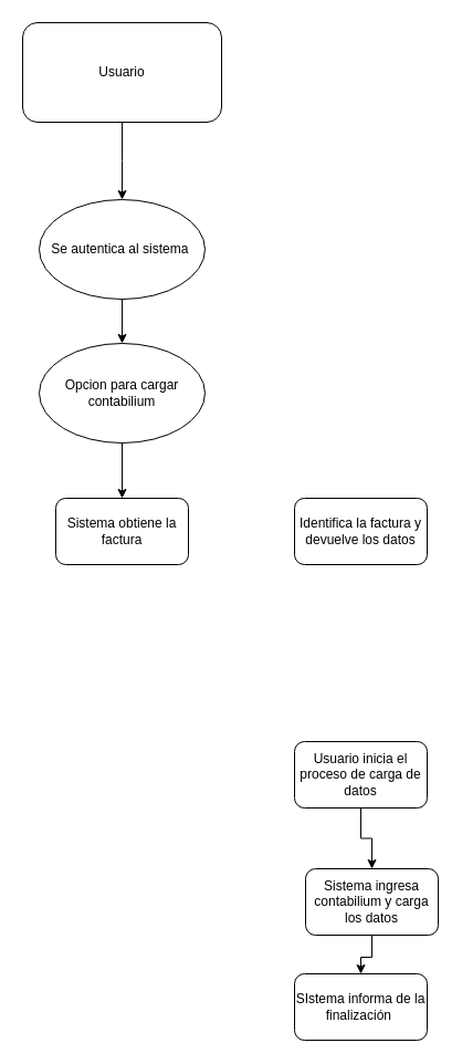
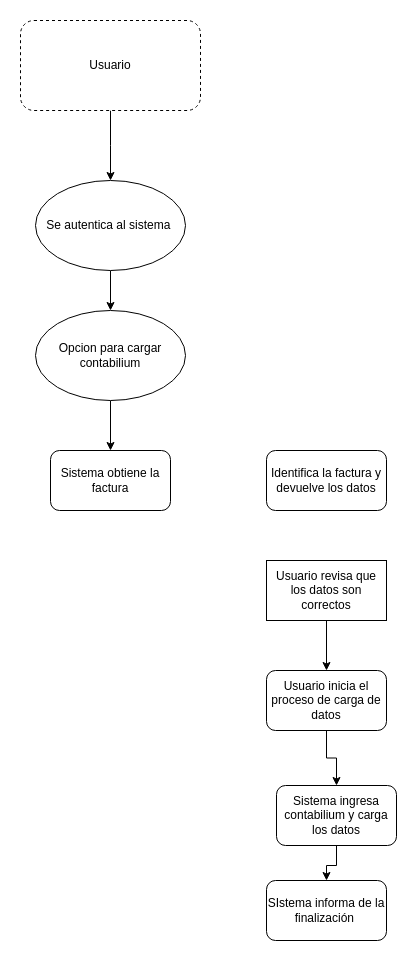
  <mxCell id="0" />
  <mxCell id="1" parent="0" />
  <mxCell id="2" style="edgeStyle=orthogonalEdgeStyle;rounded=0;orthogonalLoop=1;jettySize=auto;html=1;exitX=0.5;exitY=1;exitDx=0;exitDy=0;" edge="1" parent="1" source="3"><mxGeometry relative="1" as="geometry"><mxPoint x="110" y="180" as="targetPoint" /></mxGeometry></mxCell>
- <mxCell id="3" value="Usuario" style="rounded=1;whiteSpace=wrap;html=1;" vertex="1" parent="1"><mxGeometry x="20" y="20" width="180" height="90" as="geometry" /></mxCell>
+ <mxCell id="3" value="Usuario" style="rounded=1;whiteSpace=wrap;html=1;dashed=1;" vertex="1" parent="1"><mxGeometry x="20" y="20" width="180" height="90" as="geometry" /></mxCell>
  <mxCell id="4" style="edgeStyle=orthogonalEdgeStyle;rounded=0;orthogonalLoop=1;jettySize=auto;html=1;exitX=0.5;exitY=1;exitDx=0;exitDy=0;" edge="1" parent="1" source="5" target="7"><mxGeometry relative="1" as="geometry" /></mxCell>
  <mxCell id="5" value="Se autentica al sistema&amp;nbsp;" style="ellipse;whiteSpace=wrap;html=1;" vertex="1" parent="1"><mxGeometry x="35" y="180" width="150" height="90" as="geometry" /></mxCell>
  <mxCell id="6" style="edgeStyle=orthogonalEdgeStyle;rounded=0;orthogonalLoop=1;jettySize=auto;html=1;exitX=0.5;exitY=1;exitDx=0;exitDy=0;entryX=0.5;entryY=0;entryDx=0;entryDy=0;" edge="1" parent="1" source="7" target="8"><mxGeometry relative="1" as="geometry" /></mxCell>
  <mxCell id="7" value="Opcion para cargar contabilium" style="ellipse;whiteSpace=wrap;html=1;" vertex="1" parent="1"><mxGeometry x="35" y="310" width="150" height="90" as="geometry" /></mxCell>
  <mxCell id="8" value="Sistema obtiene la factura" style="rounded=1;whiteSpace=wrap;html=1;" vertex="1" parent="1"><mxGeometry x="50" y="450" width="120" height="60" as="geometry" /></mxCell>
  <mxCell id="9" value="Identifica la factura y devuelve los datos" style="rounded=1;whiteSpace=wrap;html=1;" vertex="1" parent="1"><mxGeometry x="266" y="450" width="120" height="60" as="geometry" /></mxCell>
+ <mxCell id="10" style="edgeStyle=orthogonalEdgeStyle;rounded=0;orthogonalLoop=1;jettySize=auto;html=1;exitX=0.5;exitY=1;exitDx=0;exitDy=0;entryX=0.5;entryY=0;entryDx=0;entryDy=0;" edge="1" parent="1" source="11" target="13"><mxGeometry relative="1" as="geometry" /></mxCell>
+ <mxCell id="11" value="Usuario revisa que los datos son correctos" style="rounded=0;whiteSpace=wrap;html=1;" vertex="1" parent="1"><mxGeometry x="266" y="560" width="120" height="60" as="geometry" /></mxCell>
  <mxCell id="12" style="edgeStyle=orthogonalEdgeStyle;rounded=0;orthogonalLoop=1;jettySize=auto;html=1;exitX=0.5;exitY=1;exitDx=0;exitDy=0;entryX=0.5;entryY=0;entryDx=0;entryDy=0;" edge="1" parent="1" source="13" target="15"><mxGeometry relative="1" as="geometry" /></mxCell>
  <mxCell id="13" value="Usuario inicia el proceso de carga de datos" style="rounded=1;whiteSpace=wrap;html=1;" vertex="1" parent="1"><mxGeometry x="266" y="670" width="120" height="60" as="geometry" /></mxCell>
  <mxCell id="14" style="edgeStyle=orthogonalEdgeStyle;rounded=0;orthogonalLoop=1;jettySize=auto;html=1;exitX=0.5;exitY=1;exitDx=0;exitDy=0;" edge="1" parent="1" source="15" target="16"><mxGeometry relative="1" as="geometry" /></mxCell>
  <mxCell id="15" value="Sistema ingresa contabilium y carga los datos" style="rounded=1;whiteSpace=wrap;html=1;" vertex="1" parent="1"><mxGeometry x="276" y="785" width="120" height="60" as="geometry" /></mxCell>
  <mxCell id="16" value="SIstema informa de la finalización&amp;nbsp;" style="rounded=1;whiteSpace=wrap;html=1;" vertex="1" parent="1"><mxGeometry x="266" y="880" width="120" height="60" as="geometry" /></mxCell>
